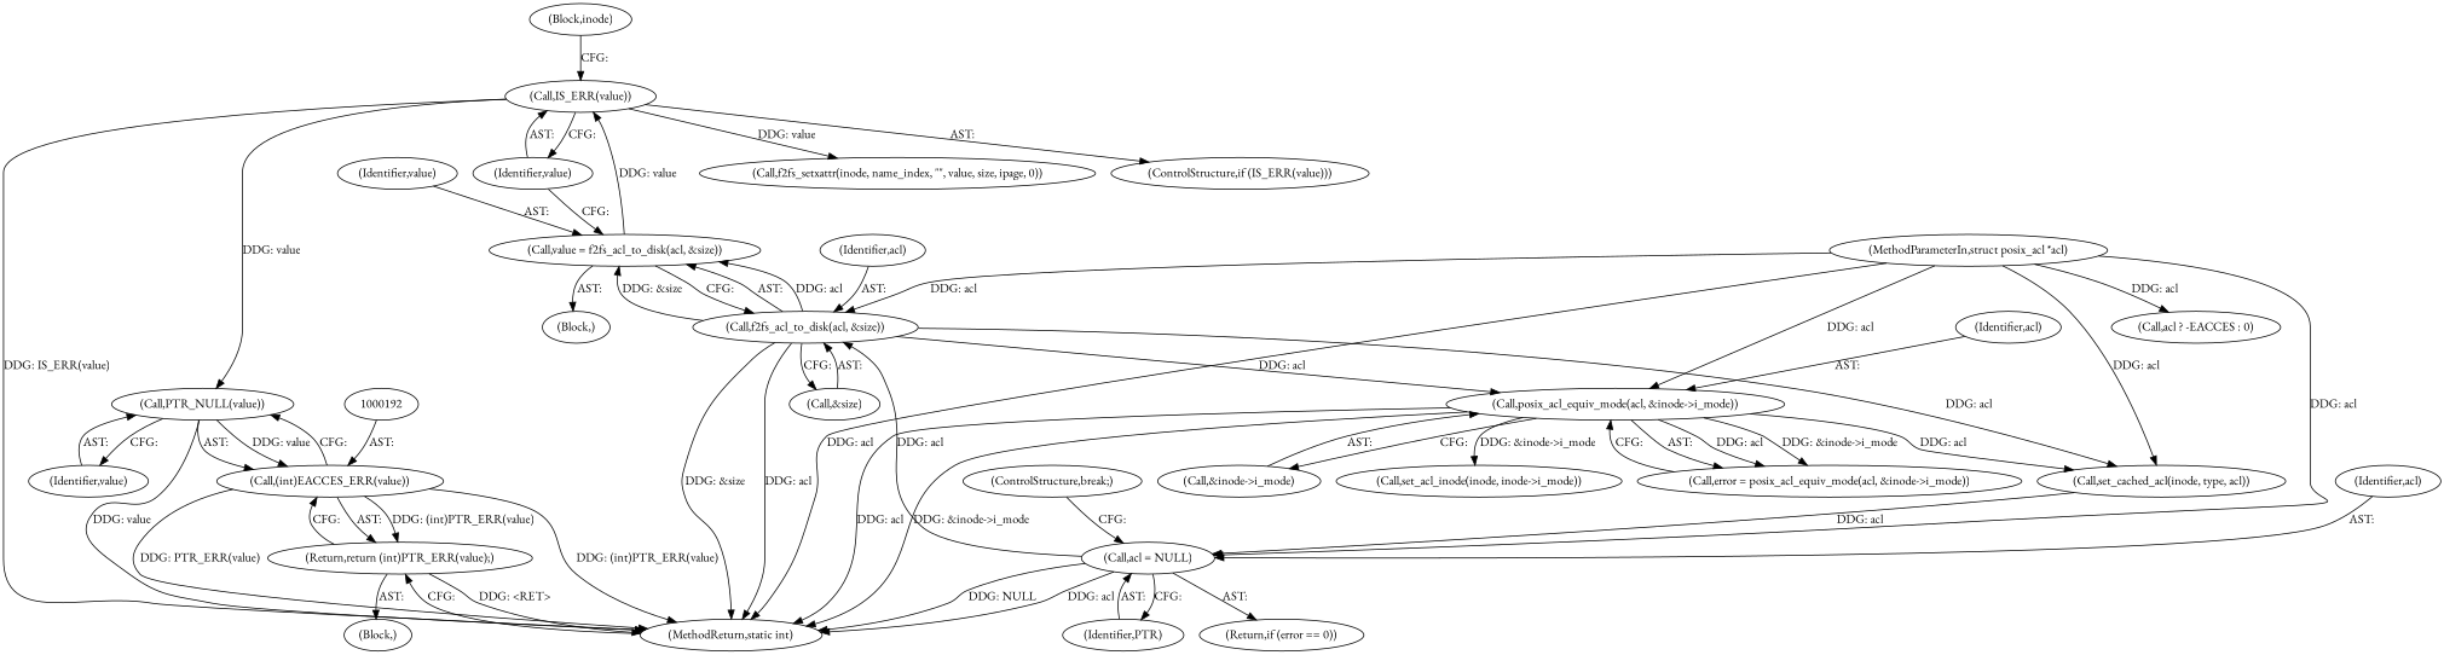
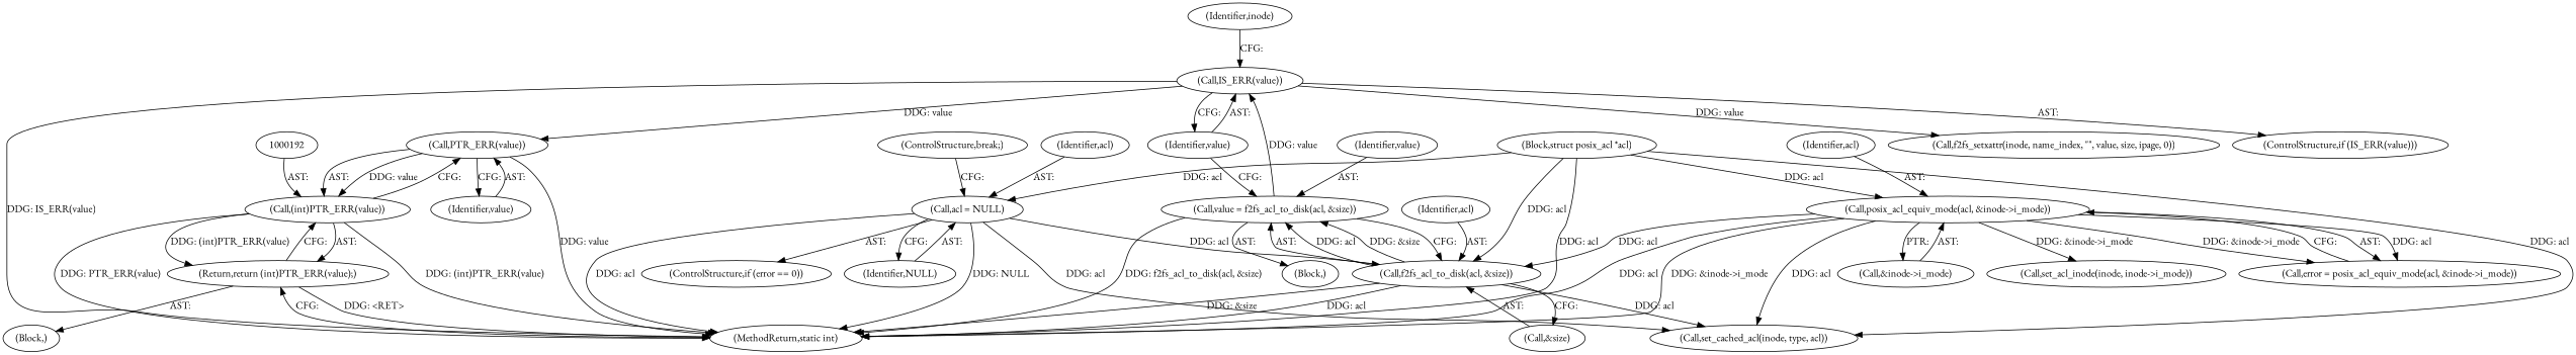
  digraph {
    fontname="EB Garamond"
    node [fontname="EB Garamond"]
    edge [fontname="EB Garamond"]
-   n1 [label="(Call,PTR_NULL(value))"]
-   n2 [label="(Call,(int)EACCES_ERR(value))"]
+   n1 [label="(Call,PTR_ERR(value))"]
+   n2 [label="(Call,(int)PTR_ERR(value))"]
    n3 [label="(MethodReturn,static int)"]
    n4 [label="(Identifier,value)"]
    n5 [label="(Return,return (int)PTR_ERR(value);)"]
    n6 [label="(Call,IS_ERR(value))"]
    n7 [label="(Identifier,value)"]
    n8 [label="(Call,f2fs_setxattr(inode, name_index, \"\", value, size, ipage, 0))"]
    n9 [label="(ControlStructure,if (IS_ERR(value)))"]
    n10 [label="(Call,value = f2fs_acl_to_disk(acl, &size))"]
    n11 [label="(Call,f2fs_acl_to_disk(acl, &size))"]
    n12 [label="(Block,)"]
    n13 [label="(Call,&size)"]
    n14 [label="(Call,set_cached_acl(inode, type, acl))"]
    n15 [label="(Call,acl = NULL)"]
-   n16 [label="(Identifier,PTR)"]
-   n17 [label="(Return,if (error == 0))"]
-   n18 [label="(MethodParameterIn,struct posix_acl *acl)"]
+   n16 [label="(Identifier,NULL)"]
+   n17 [label="(ControlStructure,if (error == 0))"]
+   n18 [label="(Block,struct posix_acl *acl)"]
    n19 [label="(Call,posix_acl_equiv_mode(acl, &inode->i_mode))"]
-   n20 [label="(Call,acl ? -EACCES : 0)"]
    n21 [label="(Call,&inode->i_mode)"]
    n22 [label="(Call,set_acl_inode(inode, inode->i_mode))"]
    n23 [label="(Call,error = posix_acl_equiv_mode(acl, &inode->i_mode))"]
    n24 [label="(Block,)"]
    n25 [label="(Identifier,acl)"]
    n26 [label="(Identifier,acl)"]
-   n27 [label="(Block,inode)"]
+   n27 [label="(Identifier,inode)"]
    n28 [label="(Identifier,value)"]
    n29 [label="(Identifier,acl)"]
    n30 [label="(ControlStructure,break;)"]
    1000192
    n1 -> n2 [label="AST: "]
    n1 -> n2 [label="DDG: value"]
    n1 -> n3 [label="DDG: value"]
    n1 -> n4 [label="CFG: "]
    n2 -> n1 [label="CFG: "]
    n2 -> n3 [label="DDG: (int)PTR_ERR(value)"]
    n2 -> n3 [label="DDG: PTR_ERR(value)"]
    n2 -> n5 [label="AST: "]
    n2 -> n5 [label="DDG: (int)PTR_ERR(value)"]
    n3 -> n5 [label="CFG: "]
    n4 -> n1 [label="AST: "]
    n5 -> n2 [label="CFG: "]
    n5 -> n3 [label="DDG: <RET>"]
    n5 -> n24 [label="AST: "]
    n6 -> n1 [label="DDG: value"]
    n6 -> n3 [label="DDG: IS_ERR(value)"]
    n6 -> n7 [label="CFG: "]
    n6 -> n8 [label="DDG: value"]
    n6 -> n9 [label="AST: "]
    n7 -> n6 [label="AST: "]
    n7 -> n10 [label="CFG: "]
+   n10 -> n3 [label="DDG: f2fs_acl_to_disk(acl, &size)"]
    n10 -> n6 [label="DDG: value"]
    n10 -> n11 [label="CFG: "]
    n10 -> n12 [label="AST: "]
    n11 -> n3 [label="DDG: &size"]
    n11 -> n3 [label="DDG: acl"]
    n11 -> n10 [label="AST: "]
    n11 -> n10 [label="DDG: acl"]
    n11 -> n10 [label="DDG: &size"]
    n11 -> n13 [label="CFG: "]
    n11 -> n14 [label="DDG: acl"]
    n13 -> n11 [label="AST: "]
    n15 -> n3 [label="DDG: NULL"]
    n15 -> n3 [label="DDG: acl"]
    n15 -> n11 [label="DDG: acl"]
-   n14 -> n15 [label="DDG: acl"]
+   n15 -> n14 [label="DDG: acl"]
    n15 -> n16 [label="CFG: "]
    n15 -> n17 [label="AST: "]
    n16 -> n15 [label="AST: "]
    n18 -> n3 [label="DDG: acl"]
    n18 -> n11 [label="DDG: acl"]
    n18 -> n14 [label="DDG: acl"]
    n18 -> n15 [label="DDG: acl"]
    n18 -> n19 [label="DDG: acl"]
-   n18 -> n20 [label="DDG: acl"]
    n19 -> n3 [label="DDG: &inode->i_mode"]
    n19 -> n3 [label="DDG: acl"]
-   n11 -> n19 [label="DDG: acl"]
+   n19 -> n11 [label="DDG: acl"]
    n19 -> n14 [label="DDG: acl"]
-   n19 -> n21 [label="CFG: "]
+   n19 -> n21 [label="PTR: "]
    n19 -> n22 [label="DDG: &inode->i_mode"]
    n19 -> n23 [label="AST: "]
    n19 -> n23 [label="DDG: acl"]
    n19 -> n23 [label="DDG: &inode->i_mode"]
    n21 -> n19 [label="AST: "]
    n23 -> n19 [label="CFG: "]
    n25 -> n15 [label="AST: "]
    n26 -> n19 [label="AST: "]
    n27 -> n6 [label="CFG: "]
    n28 -> n10 [label="AST: "]
    n29 -> n11 [label="AST: "]
    n30 -> n15 [label="CFG: "]
    1000192 -> n2 [label="AST: "]
  }
